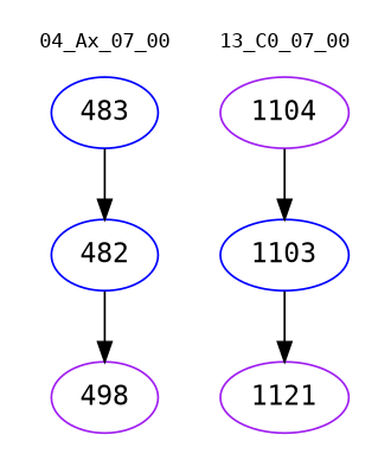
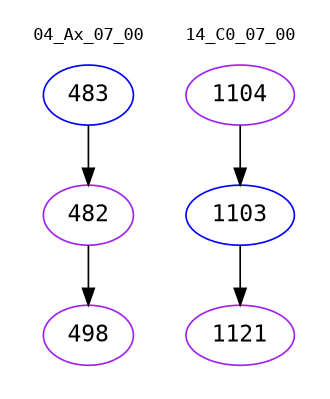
  digraph {
    fontname="DejaVu Sans Mono"
    node [color=blue fontname="DejaVu Sans Mono"]
    edge [color=black fontname="DejaVu Sans Mono"]
    n1 [label=483]
-   n2 [label=482]
+   n2 [color=purple label=482]
    n3 [color=purple label=498]
    n4 [color=purple label=1104]
    n5 [label=1103]
    n6 [color=purple label=1121]
    subgraph cluster_1 {
      color=white
      fontsize=10
      label="04_Ax_07_00"
      n1
      n2
      n3
    }
    subgraph cluster_2 {
      color=white
      fontsize=10
-     label="13_C0_07_00"
+     label="14_C0_07_00"
      n4
      n5
      n6
    }
    n1 -> n2
    n2 -> n3
    n4 -> n5
    n5 -> n6
  }
